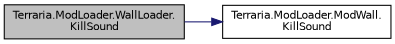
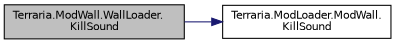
  digraph {
    rankdir=LR
    node [color=black fontname=Helvetica fontsize=10 shape=record style=filled]
-   n1 [fillcolor=grey75 fontcolor=black height=0.2 label="Terraria.ModLoader.WallLoader.\lKillSound" width=0.4]
+   n1 [fillcolor=grey75 fontcolor=black height=0.2 label="Terraria.ModWall.WallLoader.\lKillSound" width=0.4]
    n2 [fillcolor=white height=0.2 label="Terraria.ModLoader.ModWall.\lKillSound" width=0.4]
    n1 -> n2 [color=midnightblue fontname=Helvetica fontsize=10 labelfontname=Helvetica labelfontsize=10 style=solid]
  }
